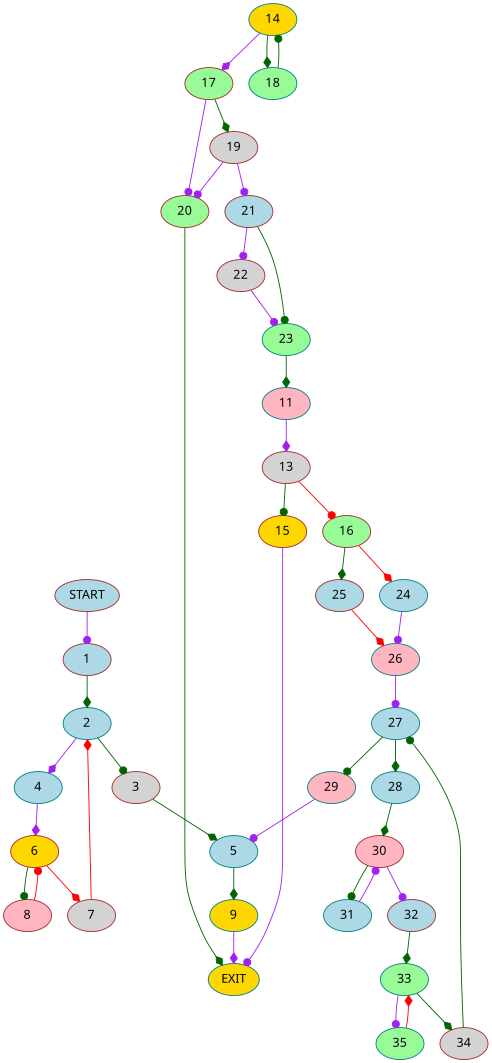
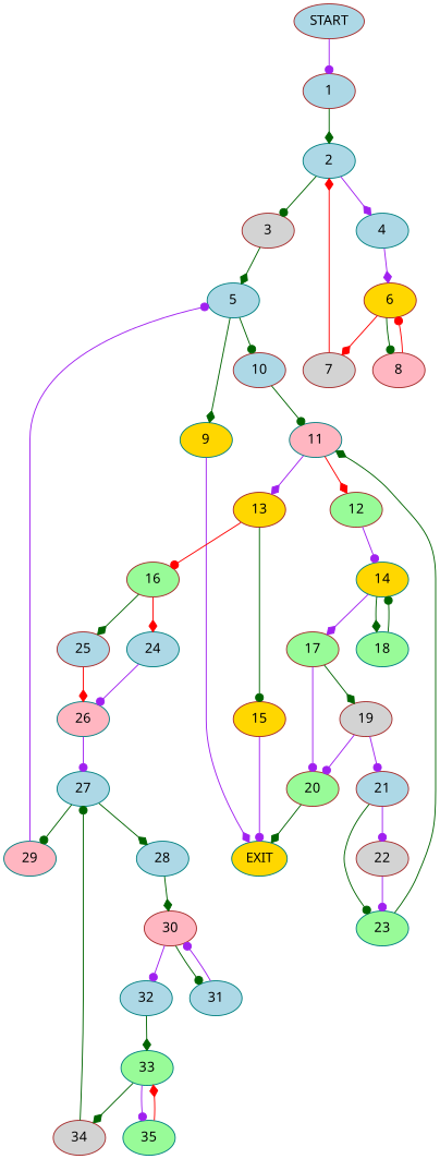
  digraph {
    fontname="Noto Sans"
    node [color=brown fillcolor=lightblue fontname="Noto Sans" style=filled]
    edge [arrowhead=dot color=darkgreen fontname="Noto Sans"]
    n1 [label=START]
    1
    2 [color=teal]
    n4 [color=teal fillcolor=gold label=EXIT]
    3 [fillcolor=lightgrey]
    4 [color=teal]
    5 [color=teal]
    6 [fillcolor=gold]
    9 [color=teal fillcolor=gold]
+   10
    7 [fillcolor=lightgrey]
    8 [fillcolor=lightpink]
    11 [color=teal fillcolor=lightpink]
-   13 [fillcolor=lightgrey]
+   12 [fillcolor=palegreen]
+   13 [fillcolor=gold]
    14 [color=teal fillcolor=gold]
    15 [fillcolor=gold]
    16 [fillcolor=palegreen]
    17 [fillcolor=palegreen]
    18 [color=teal fillcolor=palegreen]
    24 [color=teal]
    25
    19 [fillcolor=lightgrey]
    20 [fillcolor=palegreen]
    26 [color=teal fillcolor=lightpink]
    21
    22 [fillcolor=lightgrey]
    23 [color=teal fillcolor=palegreen]
    27 [color=teal]
    28 [color=teal]
    29 [color=teal fillcolor=lightpink]
    30 [fillcolor=lightpink]
    31 [color=teal]
-   32
+   32 [color=teal]
    33 [color=teal fillcolor=palegreen]
    34 [fillcolor=lightgrey]
    35 [color=teal fillcolor=palegreen]
    n1 -> 1 [color=purple]
    1 -> 2 [arrowhead=diamond]
    2 -> 3
    2 -> 4 [arrowhead=diamond color=purple]
    3 -> 5 [arrowhead=diamond]
    4 -> 6 [arrowhead=diamond color=purple]
    5 -> 9 [arrowhead=diamond]
+   5 -> 10
    6 -> 7 [arrowhead=diamond color=red]
    6 -> 8
    9 -> n4 [arrowhead=diamond color=purple]
+   10 -> 11
    7 -> 2 [arrowhead=diamond color=red]
    8 -> 6 [color=red]
+   11 -> 12 [arrowhead=diamond color=red]
    11 -> 13 [arrowhead=diamond color=purple]
+   12 -> 14 [color=purple]
    13 -> 15
    13 -> 16 [color=red]
    14 -> 17 [arrowhead=diamond color=purple]
    14 -> 18 [arrowhead=diamond]
    15 -> n4 [color=purple]
    16 -> 24 [arrowhead=diamond color=red]
    16 -> 25 [arrowhead=diamond]
    17 -> 19 [arrowhead=diamond]
    17 -> 20 [color=purple]
    18 -> 14
    24 -> 26 [color=purple]
    25 -> 26 [arrowhead=diamond color=red]
    19 -> 20 [color=purple]
    19 -> 21 [color=purple]
    20 -> n4 [arrowhead=diamond]
    26 -> 27 [color=purple]
    21 -> 22 [color=purple]
    21 -> 23
    22 -> 23 [color=purple]
    23 -> 11 [arrowhead=diamond]
    27 -> 28 [arrowhead=diamond]
    27 -> 29
    28 -> 30 [arrowhead=diamond]
    29 -> 5 [color=purple]
    30 -> 31
    30 -> 32 [color=purple]
    31 -> 30 [color=purple]
    32 -> 33 [arrowhead=diamond]
    33 -> 34 [arrowhead=diamond]
    33 -> 35 [color=purple]
    34 -> 27
    35 -> 33 [arrowhead=diamond color=red]
  }
